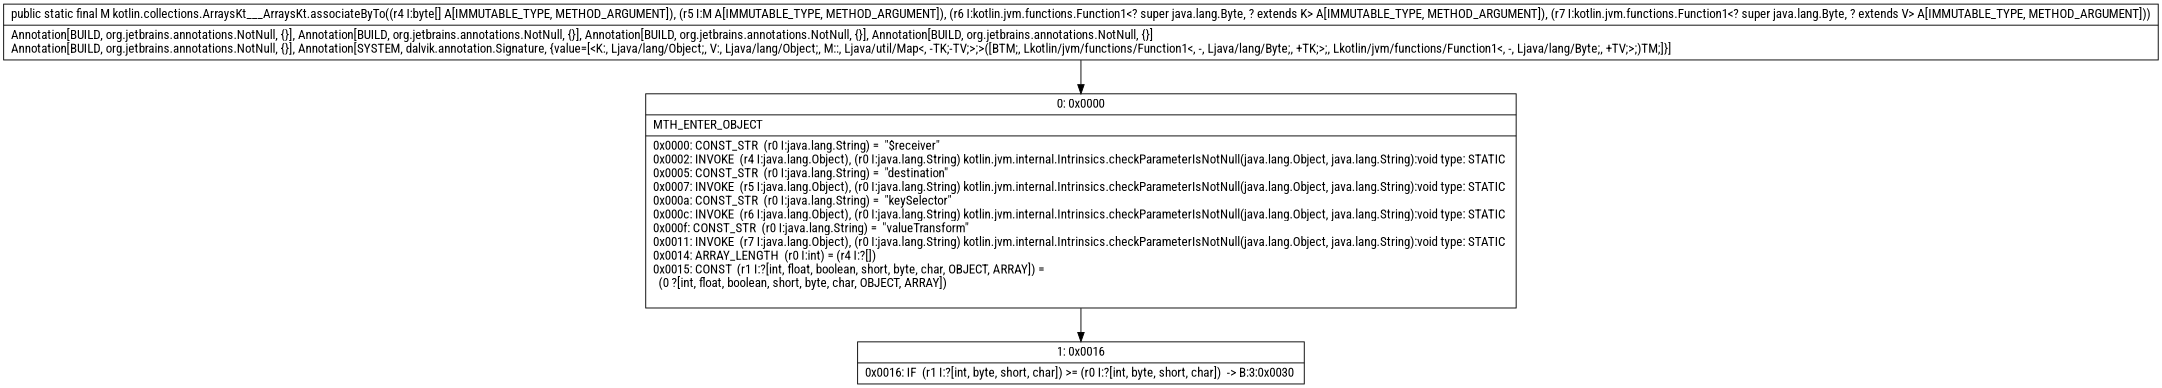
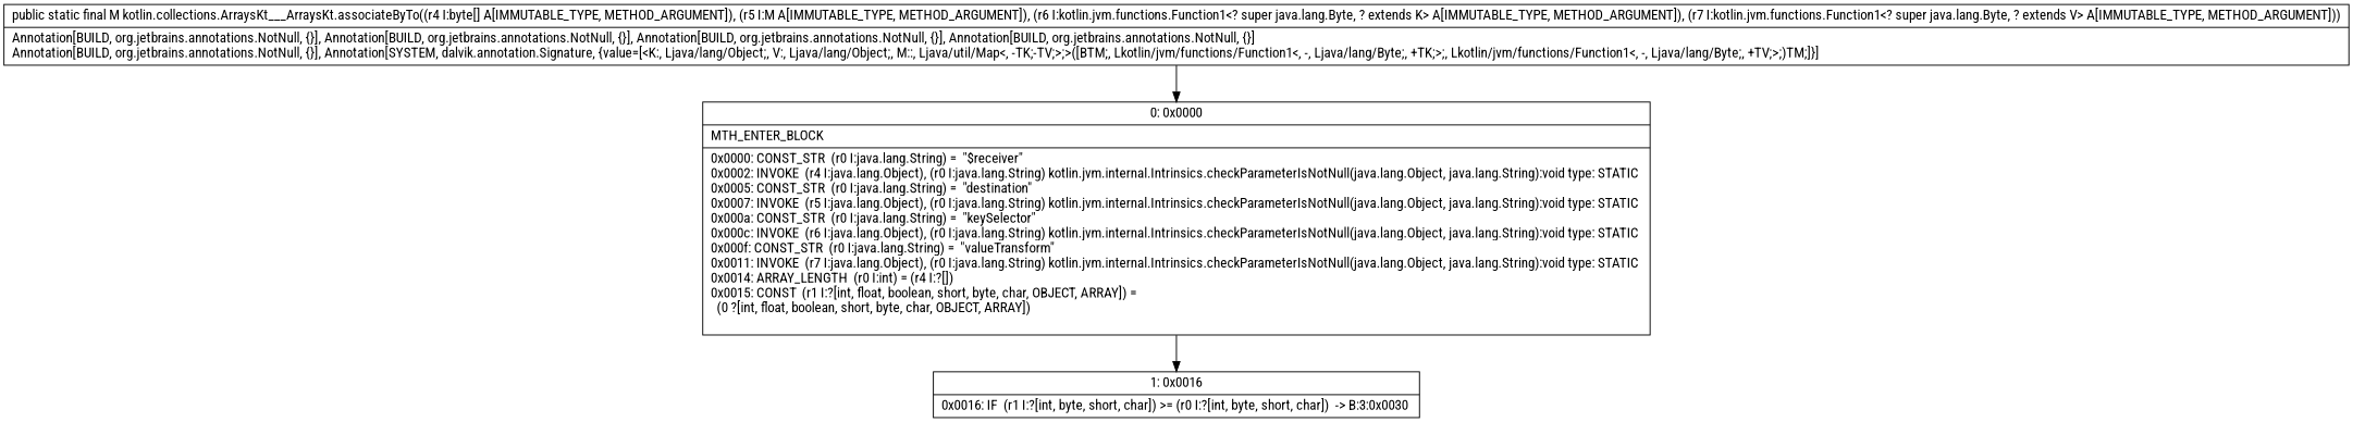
  digraph {
    fontname="Roboto Condensed"
    node [fontname="Roboto Condensed" shape=record]
    edge [fontname="Roboto Condensed"]
-   n1 [label="{0\:\ 0x0000|MTH_ENTER_OBJECT\l|0x0000: CONST_STR  (r0 I:java.lang.String) =  \"$receiver\" \l0x0002: INVOKE  (r4 I:java.lang.Object), (r0 I:java.lang.String) kotlin.jvm.internal.Intrinsics.checkParameterIsNotNull(java.lang.Object, java.lang.String):void type: STATIC \l0x0005: CONST_STR  (r0 I:java.lang.String) =  \"destination\" \l0x0007: INVOKE  (r5 I:java.lang.Object), (r0 I:java.lang.String) kotlin.jvm.internal.Intrinsics.checkParameterIsNotNull(java.lang.Object, java.lang.String):void type: STATIC \l0x000a: CONST_STR  (r0 I:java.lang.String) =  \"keySelector\" \l0x000c: INVOKE  (r6 I:java.lang.Object), (r0 I:java.lang.String) kotlin.jvm.internal.Intrinsics.checkParameterIsNotNull(java.lang.Object, java.lang.String):void type: STATIC \l0x000f: CONST_STR  (r0 I:java.lang.String) =  \"valueTransform\" \l0x0011: INVOKE  (r7 I:java.lang.Object), (r0 I:java.lang.String) kotlin.jvm.internal.Intrinsics.checkParameterIsNotNull(java.lang.Object, java.lang.String):void type: STATIC \l0x0014: ARRAY_LENGTH  (r0 I:int) = (r4 I:?[]) \l0x0015: CONST  (r1 I:?[int, float, boolean, short, byte, char, OBJECT, ARRAY]) = \l  (0 ?[int, float, boolean, short, byte, char, OBJECT, ARRAY])\l \l}"]
+   n1 [label="{0\:\ 0x0000|MTH_ENTER_BLOCK\l|0x0000: CONST_STR  (r0 I:java.lang.String) =  \"$receiver\" \l0x0002: INVOKE  (r4 I:java.lang.Object), (r0 I:java.lang.String) kotlin.jvm.internal.Intrinsics.checkParameterIsNotNull(java.lang.Object, java.lang.String):void type: STATIC \l0x0005: CONST_STR  (r0 I:java.lang.String) =  \"destination\" \l0x0007: INVOKE  (r5 I:java.lang.Object), (r0 I:java.lang.String) kotlin.jvm.internal.Intrinsics.checkParameterIsNotNull(java.lang.Object, java.lang.String):void type: STATIC \l0x000a: CONST_STR  (r0 I:java.lang.String) =  \"keySelector\" \l0x000c: INVOKE  (r6 I:java.lang.Object), (r0 I:java.lang.String) kotlin.jvm.internal.Intrinsics.checkParameterIsNotNull(java.lang.Object, java.lang.String):void type: STATIC \l0x000f: CONST_STR  (r0 I:java.lang.String) =  \"valueTransform\" \l0x0011: INVOKE  (r7 I:java.lang.Object), (r0 I:java.lang.String) kotlin.jvm.internal.Intrinsics.checkParameterIsNotNull(java.lang.Object, java.lang.String):void type: STATIC \l0x0014: ARRAY_LENGTH  (r0 I:int) = (r4 I:?[]) \l0x0015: CONST  (r1 I:?[int, float, boolean, short, byte, char, OBJECT, ARRAY]) = \l  (0 ?[int, float, boolean, short, byte, char, OBJECT, ARRAY])\l \l}"]
    n2 [label="{1\:\ 0x0016|0x0016: IF  (r1 I:?[int, byte, short, char]) \>= (r0 I:?[int, byte, short, char])  \-\> B:3:0x0030 \l}"]
    n3 [label="{public static final M kotlin.collections.ArraysKt___ArraysKt.associateByTo((r4 I:byte[] A[IMMUTABLE_TYPE, METHOD_ARGUMENT]), (r5 I:M A[IMMUTABLE_TYPE, METHOD_ARGUMENT]), (r6 I:kotlin.jvm.functions.Function1\<? super java.lang.Byte, ? extends K\> A[IMMUTABLE_TYPE, METHOD_ARGUMENT]), (r7 I:kotlin.jvm.functions.Function1\<? super java.lang.Byte, ? extends V\> A[IMMUTABLE_TYPE, METHOD_ARGUMENT]))  | Annotation[BUILD, org.jetbrains.annotations.NotNull, \{\}], Annotation[BUILD, org.jetbrains.annotations.NotNull, \{\}], Annotation[BUILD, org.jetbrains.annotations.NotNull, \{\}], Annotation[BUILD, org.jetbrains.annotations.NotNull, \{\}]\lAnnotation[BUILD, org.jetbrains.annotations.NotNull, \{\}], Annotation[SYSTEM, dalvik.annotation.Signature, \{value=[\<K:, Ljava\/lang\/Object;, V:, Ljava\/lang\/Object;, M::, Ljava\/util\/Map\<, \-TK;\-TV;\>;\>([BTM;, Lkotlin\/jvm\/functions\/Function1\<, \-, Ljava\/lang\/Byte;, +TK;\>;, Lkotlin\/jvm\/functions\/Function1\<, \-, Ljava\/lang\/Byte;, +TV;\>;)TM;]\}]\l}"]
    n1 -> n2
    n3 -> n1
  }
